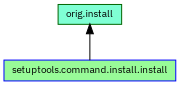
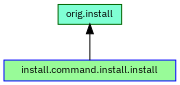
  digraph {
    rankdir=TB
    fontname="IBM Plex Sans"
    node [fontname="IBM Plex Sans" fontsize=10 shape=record style=filled]
    n1 [color=darkgreen fillcolor=aquamarine height=0.2 label="orig.install" width=0.4]
-   n2 [color=blue fillcolor=palegreen height=0.2 label="setuptools.command.install.install" width=0.4]
+   n2 [color=blue fillcolor=palegreen height=0.2 label="install.command.install.install" width=0.4]
    n1 -> n2 [color=black dir=back fontname="IBM Plex Sans" fontsize=10 labelfontname=Helvetica labelfontsize=10 style=solid]
  }
